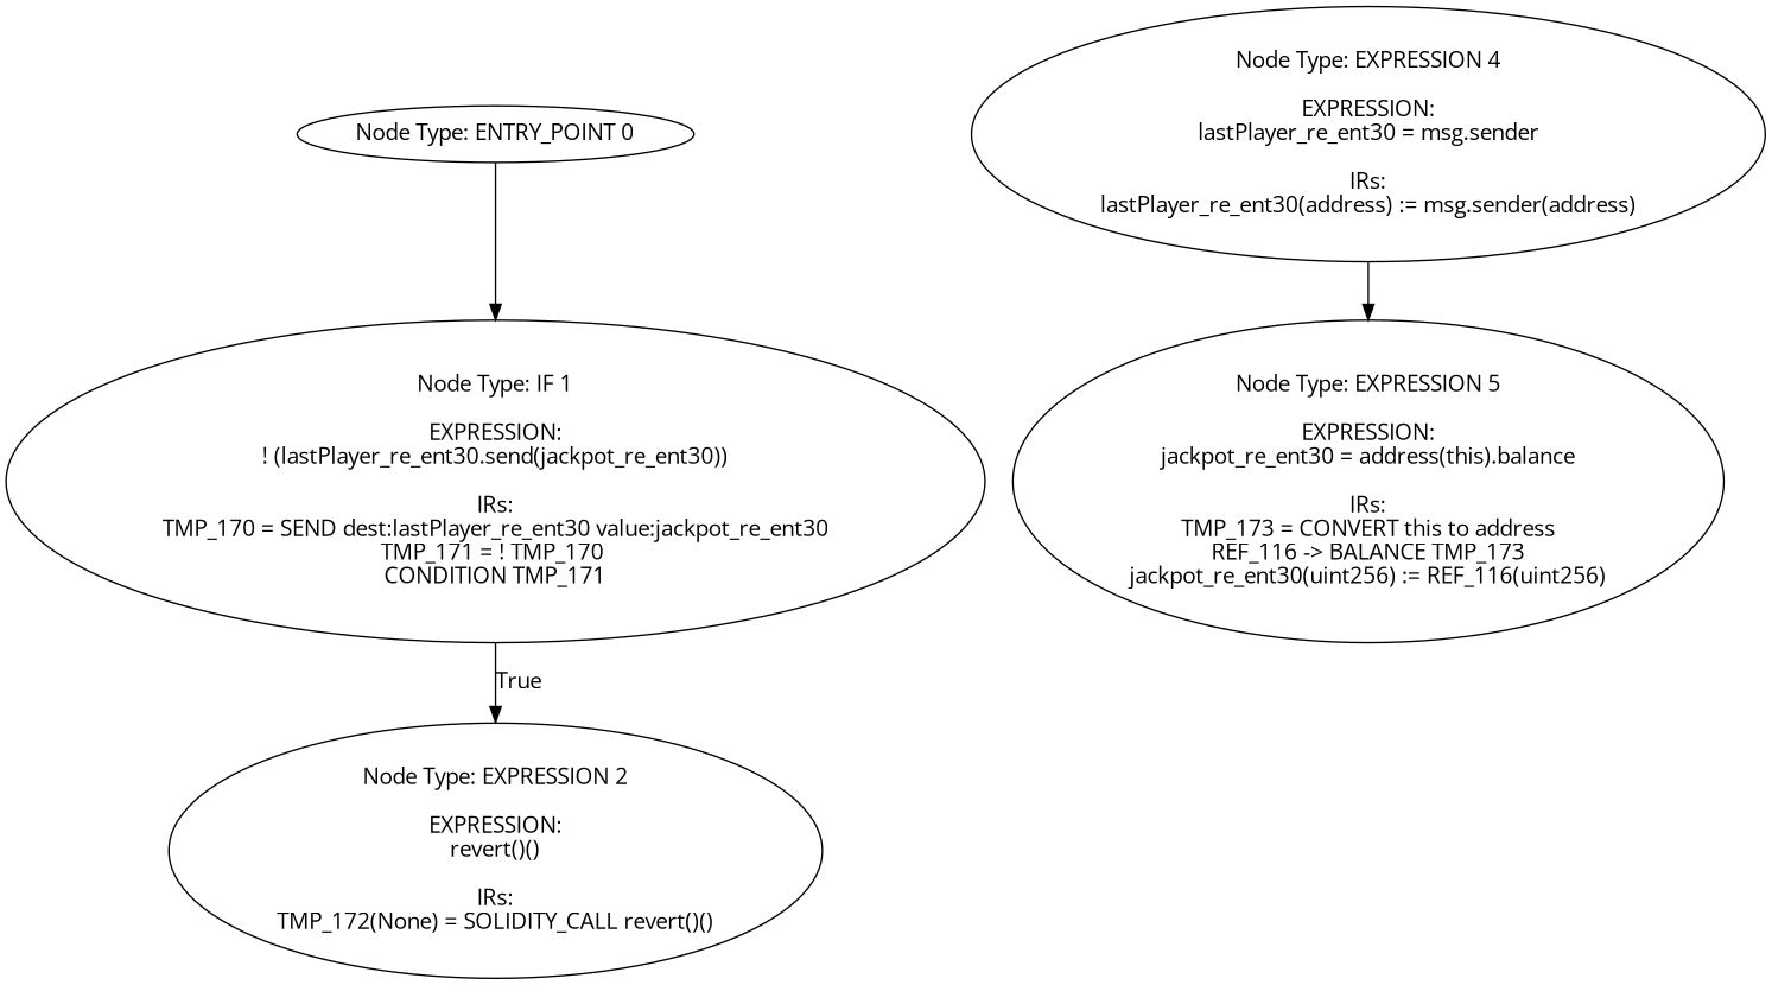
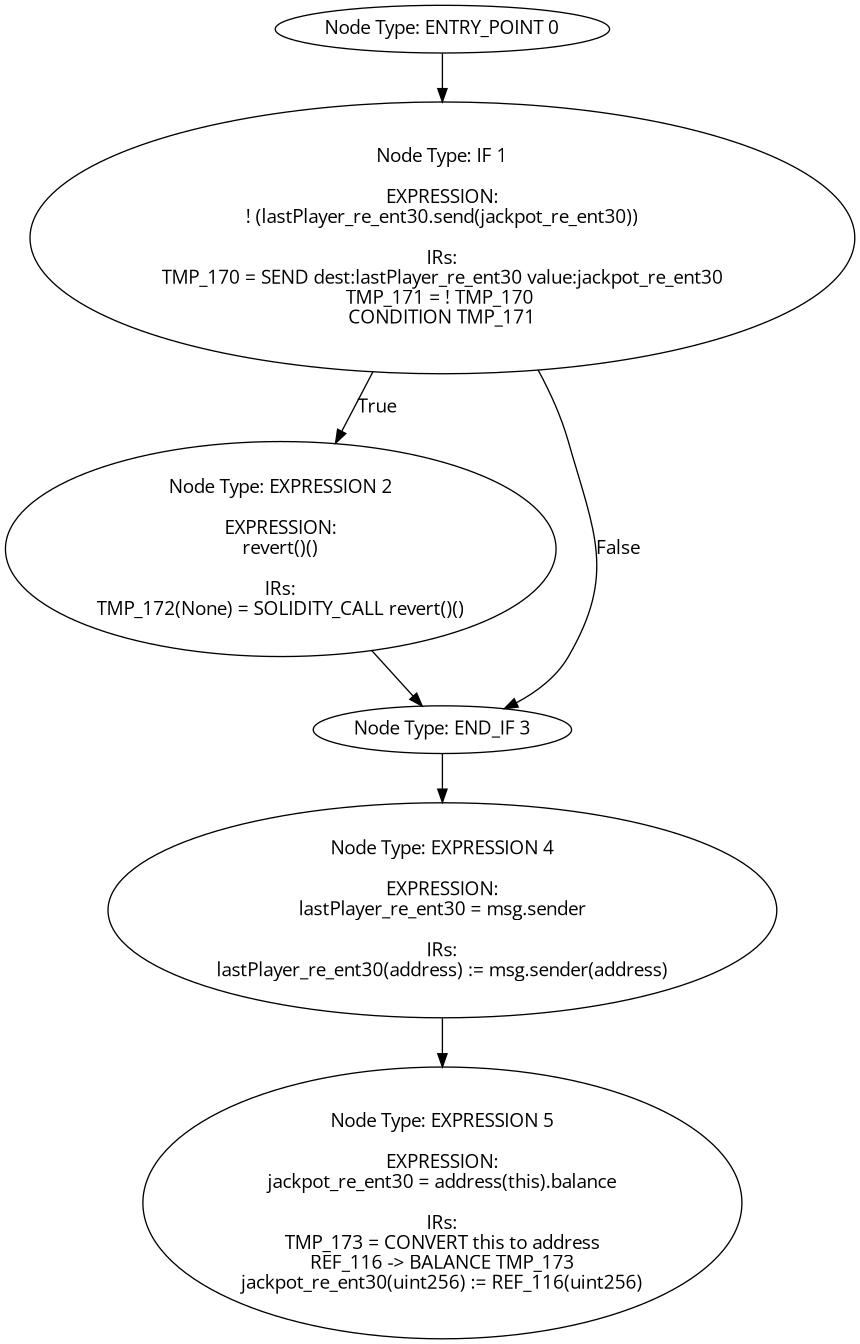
  digraph {
    fontname="Open Sans"
    node [fontname="Open Sans"]
    edge [fontname="Open Sans"]
    n1 [label="Node Type: ENTRY_POINT 0\n"]
    n2 [label="Node Type: IF 1\n\nEXPRESSION:\n! (lastPlayer_re_ent30.send(jackpot_re_ent30))\n\nIRs:\nTMP_170 = SEND dest:lastPlayer_re_ent30 value:jackpot_re_ent30\nTMP_171 = ! TMP_170 \nCONDITION TMP_171"]
    n3 [label="Node Type: EXPRESSION 2\n\nEXPRESSION:\nrevert()()\n\nIRs:\nTMP_172(None) = SOLIDITY_CALL revert()()"]
+   n4 [label="Node Type: END_IF 3\n"]
    n5 [label="Node Type: EXPRESSION 4\n\nEXPRESSION:\nlastPlayer_re_ent30 = msg.sender\n\nIRs:\nlastPlayer_re_ent30(address) := msg.sender(address)"]
    n6 [label="Node Type: EXPRESSION 5\n\nEXPRESSION:\njackpot_re_ent30 = address(this).balance\n\nIRs:\nTMP_173 = CONVERT this to address\nREF_116 -> BALANCE TMP_173\njackpot_re_ent30(uint256) := REF_116(uint256)"]
    n1 -> n2
    n2 -> n3 [label=True]
+   n2 -> n4 [label=False]
+   n3 -> n4
+   n4 -> n5
    n5 -> n6
  }
